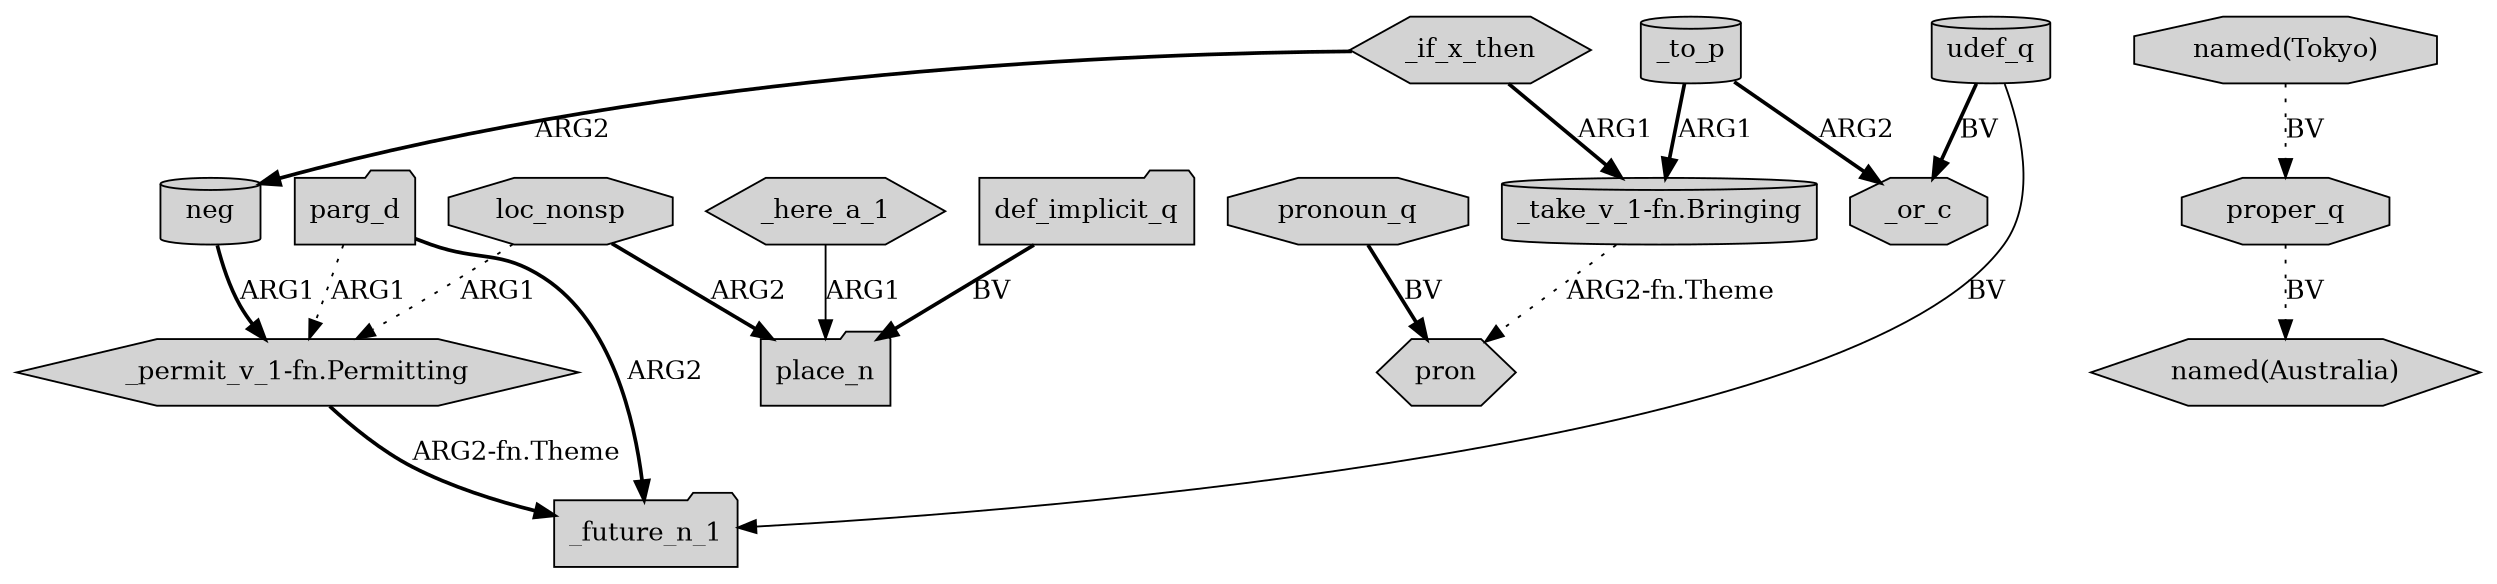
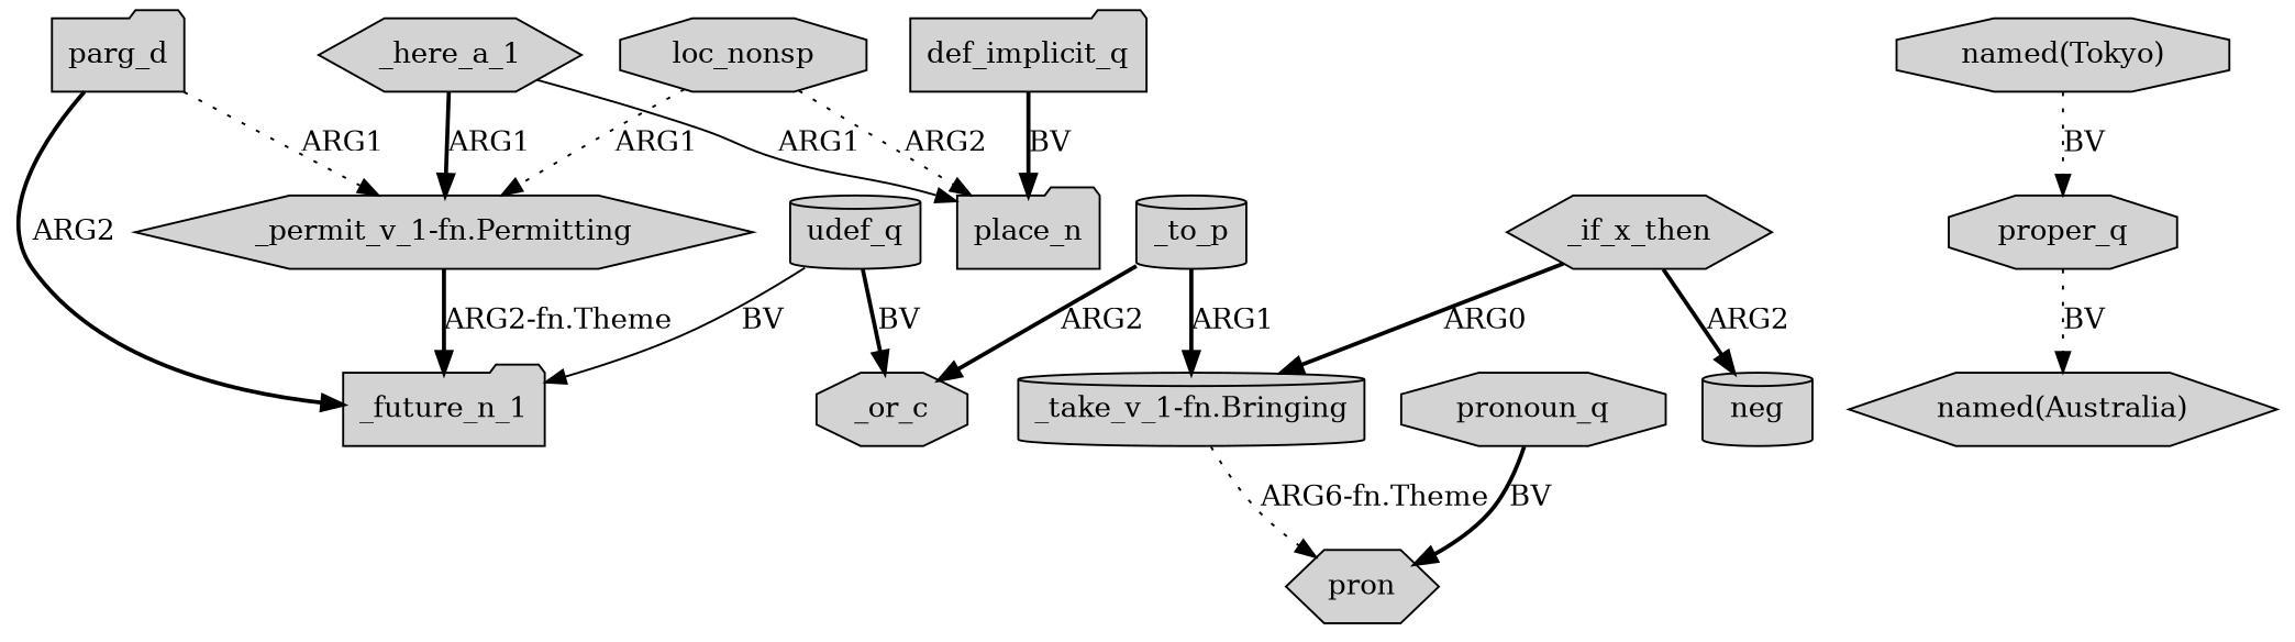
  digraph {
    node [shape=hexagon style=filled]
    edge [style=bold]
    _future_n_1 [shape=folder]
    "_permit_v_1-fn.Permitting"
    loc_nonsp [shape=octagon]
    place_n [shape=folder]
    _to_p [shape=cylinder]
    "_take_v_1-fn.Bringing" [shape=cylinder]
    _or_c [shape=octagon]
    pron
    neg [shape=cylinder]
    parg_d [shape=folder]
    def_implicit_q [shape=folder]
    _here_a_1
    udef_q [shape=cylinder]
    proper_q [shape=octagon]
    "named(Australia)"
    "named(Tokyo)" [shape=octagon]
    _if_x_then
    pronoun_q [shape=octagon]
    "_permit_v_1-fn.Permitting" -> _future_n_1 [label="ARG2-fn.Theme"]
    loc_nonsp -> "_permit_v_1-fn.Permitting" [label=ARG1 style=dotted]
-   loc_nonsp -> place_n [label=ARG2]
+   loc_nonsp -> place_n [label=ARG2 style=dotted]
    _to_p -> "_take_v_1-fn.Bringing" [label=ARG1]
    _to_p -> _or_c [label=ARG2]
-   "_take_v_1-fn.Bringing" -> pron [label="ARG2-fn.Theme" style=dotted]
-   neg -> "_permit_v_1-fn.Permitting" [label=ARG1]
+   "_take_v_1-fn.Bringing" -> pron [label="ARG6-fn.Theme" style=dotted]
+   _here_a_1 -> "_permit_v_1-fn.Permitting" [label=ARG1]
    parg_d -> _future_n_1 [label=ARG2]
    parg_d -> "_permit_v_1-fn.Permitting" [label=ARG1 style=dotted]
    def_implicit_q -> place_n [label=BV]
    _here_a_1 -> place_n [label=ARG1 style=solid]
    udef_q -> _future_n_1 [label=BV style=solid]
    udef_q -> _or_c [label=BV]
    proper_q -> "named(Australia)" [label=BV style=dotted]
    "named(Tokyo)" -> proper_q [label=BV style=dotted]
-   _if_x_then -> "_take_v_1-fn.Bringing" [label=ARG1]
+   _if_x_then -> "_take_v_1-fn.Bringing" [label=ARG0]
    _if_x_then -> neg [label=ARG2]
    pronoun_q -> pron [label=BV]
  }
